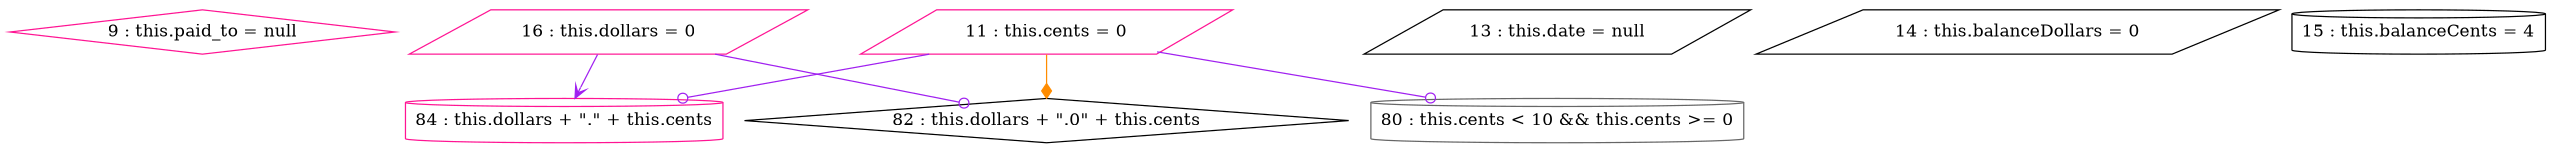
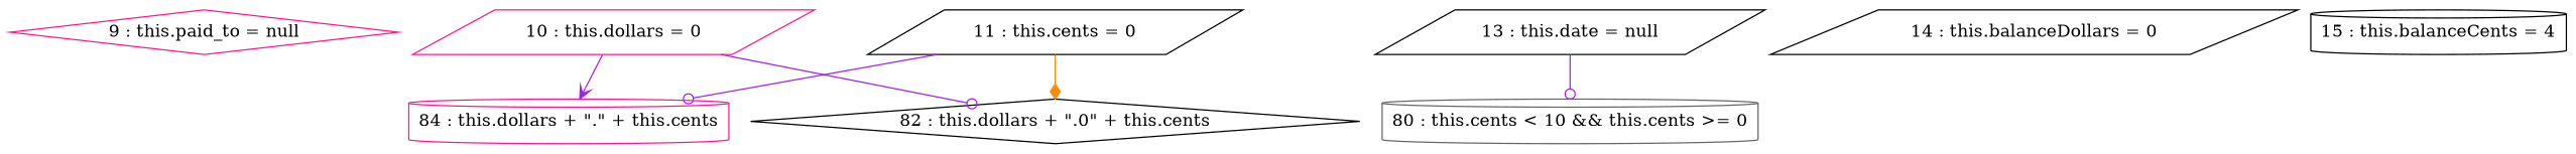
  digraph {
    node [color=black shape=parallelogram]
    edge [arrowhead=odot color=purple]
    "9 : this.paid_to = null" [color=deeppink shape=diamond]
-   "10 : this.dollars = 0" [color=deeppink label="16 : this.dollars = 0"]
+   "10 : this.dollars = 0" [color=deeppink]
    "82 : this.dollars + \".0\" + this.cents" [shape=diamond]
    "84 : this.dollars + \".\" + this.cents" [color=deeppink shape=cylinder]
-   "11 : this.cents = 0" [color=deeppink]
+   "11 : this.cents = 0"
    "80 : this.cents < 10 && this.cents >= 0" [color=gray40 shape=cylinder]
    "13 : this.date = null"
    "14 : this.balanceDollars = 0"
    n9 [label="15 : this.balanceCents = 4" shape=cylinder]
    "10 : this.dollars = 0" -> "82 : this.dollars + \".0\" + this.cents"
    "10 : this.dollars = 0" -> "84 : this.dollars + \".\" + this.cents" [arrowhead=vee]
    "11 : this.cents = 0" -> "82 : this.dollars + \".0\" + this.cents" [arrowhead=diamond color=darkorange]
    "11 : this.cents = 0" -> "84 : this.dollars + \".\" + this.cents"
-   "11 : this.cents = 0" -> "80 : this.cents < 10 && this.cents >= 0"
+   "13 : this.date = null" -> "80 : this.cents < 10 && this.cents >= 0"
  }
